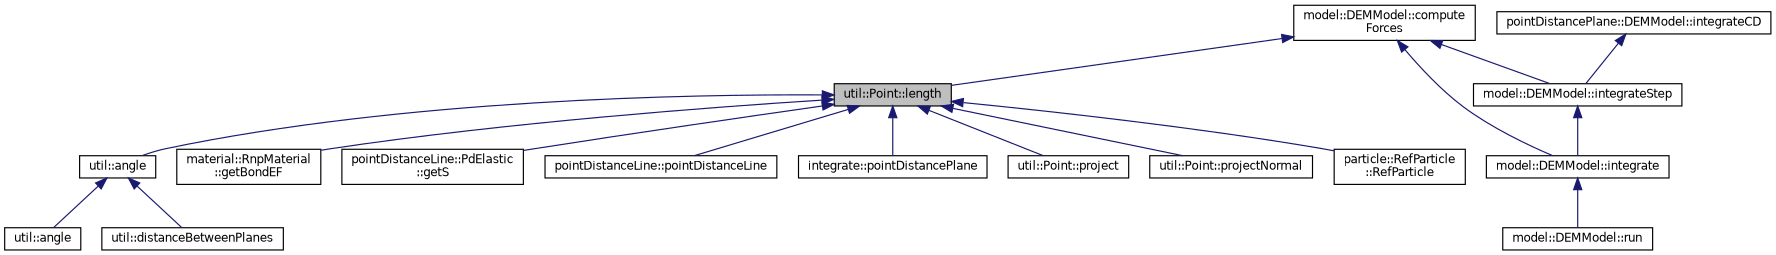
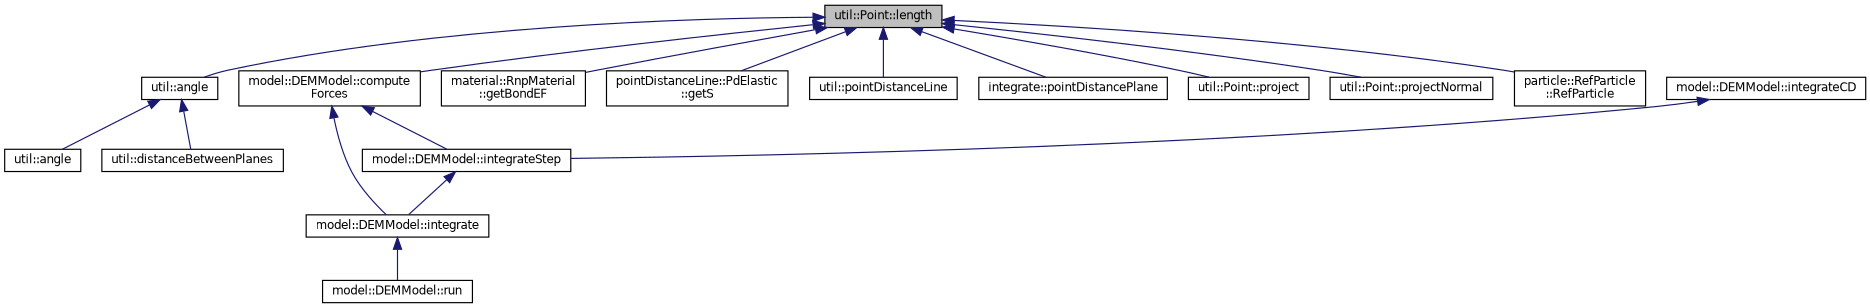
  digraph {
    rankdir=TB
    node [color=black fillcolor=white fontname=Helvetica fontsize=10 shape=record style=filled]
    edge [color=midnightblue dir=back fontname=Helvetica fontsize=10 labelfontname=Helvetica labelfontsize=10 style=solid]
    n1 [fillcolor=grey75 fontcolor=black height=0.2 label="util::Point::length" width=0.4]
    n2 [height=0.2 label="util::angle" width=0.4]
    n3 [height=0.2 label="model::DEMModel::compute\lForces" width=0.4]
    n4 [height=0.2 label="material::RnpMaterial\l::getBondEF" width=0.4]
    n5 [height=0.2 label="pointDistanceLine::PdElastic\l::getS" width=0.4]
-   n6 [height=0.2 label="pointDistanceLine::pointDistanceLine" width=0.4]
+   n6 [height=0.2 label="util::pointDistanceLine" width=0.4]
    n7 [height=0.2 label="integrate::pointDistancePlane" width=0.4]
    n8 [height=0.2 label="util::Point::project" width=0.4]
    n9 [height=0.2 label="util::Point::projectNormal" width=0.4]
    n10 [height=0.2 label="particle::RefParticle\l::RefParticle" width=0.4]
    n11 [height=0.2 label="util::angle" width=0.4]
    n12 [height=0.2 label="util::distanceBetweenPlanes" width=0.4]
    n13 [height=0.2 label="model::DEMModel::integrate" width=0.4]
    n14 [height=0.2 label="model::DEMModel::integrateStep" width=0.4]
    n15 [height=0.2 label="model::DEMModel::run" width=0.4]
-   n16 [height=0.2 label="pointDistancePlane::DEMModel::integrateCD" width=0.4]
+   n16 [height=0.2 label="model::DEMModel::integrateCD" width=0.4]
    n1 -> n2
-   n3 -> n1
+   n1 -> n3
    n1 -> n4
    n1 -> n5
    n1 -> n6
    n1 -> n7
    n1 -> n8
    n1 -> n9
    n1 -> n10
    n2 -> n11
    n2 -> n12
    n3 -> n13
    n3 -> n14
    n13 -> n15
    n14 -> n13
    n16 -> n14
  }
